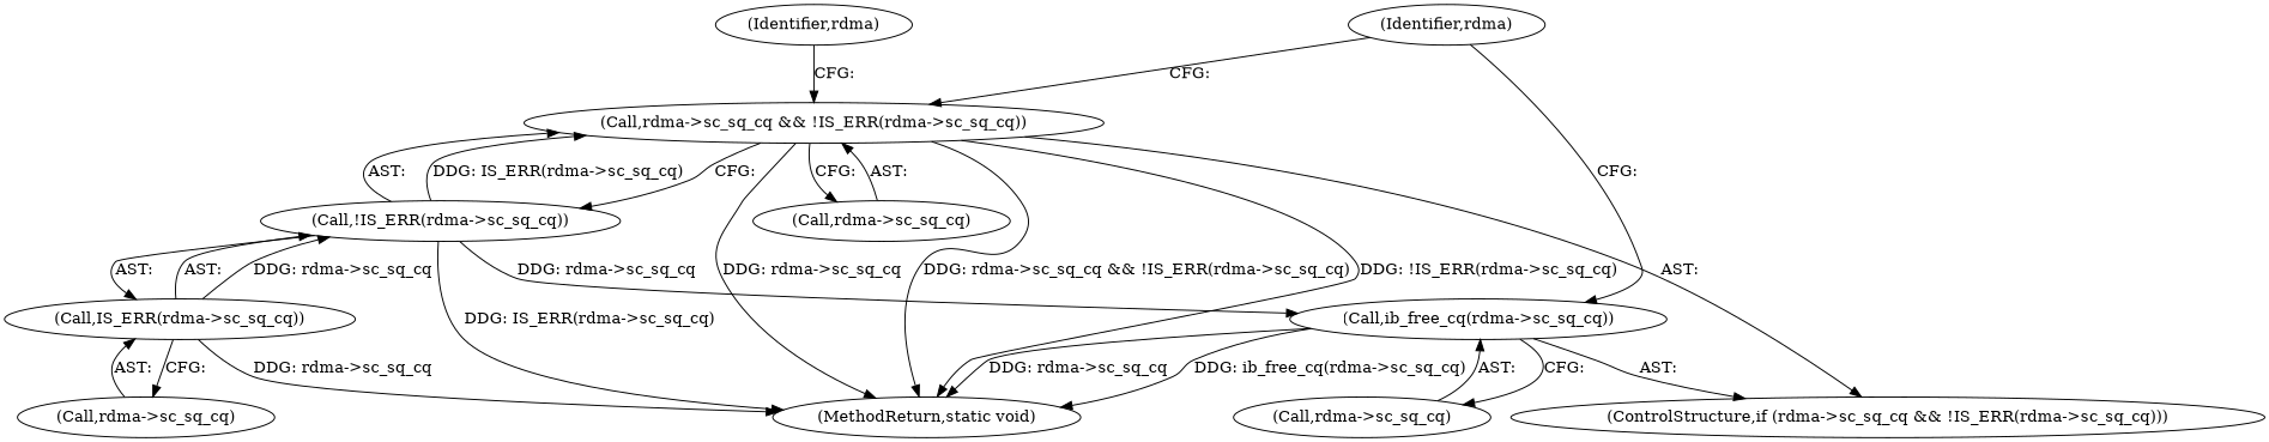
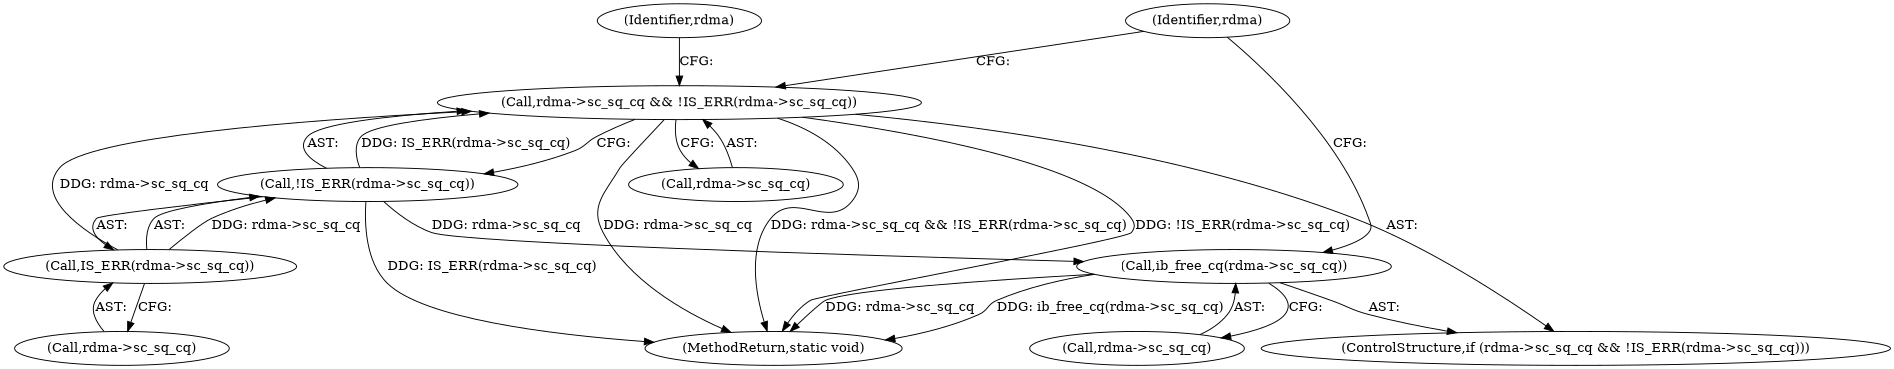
  digraph {
    n1 [label="(Call,ib_free_cq(rdma->sc_sq_cq))"]
    n2 [label="(Call,rdma->sc_sq_cq)"]
    n3 [label="(MethodReturn,static void)"]
    n4 [label="(ControlStructure,if (rdma->sc_sq_cq && !IS_ERR(rdma->sc_sq_cq)))"]
    n5 [label="(Call,rdma->sc_sq_cq && !IS_ERR(rdma->sc_sq_cq))"]
    n6 [label="(Call,!IS_ERR(rdma->sc_sq_cq))"]
    n7 [label="(Call,rdma->sc_sq_cq)"]
    n8 [label="(Call,IS_ERR(rdma->sc_sq_cq))"]
    n9 [label="(Call,rdma->sc_sq_cq)"]
    n10 [label="(Identifier,rdma)"]
    n11 [label="(Identifier,rdma)"]
    n1 -> n2 [label="CFG: "]
    n1 -> n3 [label="DDG: ib_free_cq(rdma->sc_sq_cq)"]
    n1 -> n3 [label="DDG: rdma->sc_sq_cq"]
    n1 -> n4 [label="AST: "]
    n2 -> n1 [label="AST: "]
    n5 -> n3 [label="DDG: rdma->sc_sq_cq"]
    n5 -> n3 [label="DDG: !IS_ERR(rdma->sc_sq_cq)"]
    n5 -> n3 [label="DDG: rdma->sc_sq_cq && !IS_ERR(rdma->sc_sq_cq)"]
    n5 -> n4 [label="AST: "]
    n5 -> n6 [label="CFG: "]
    n5 -> n7 [label="CFG: "]
    n6 -> n1 [label="DDG: rdma->sc_sq_cq"]
    n6 -> n3 [label="DDG: IS_ERR(rdma->sc_sq_cq)"]
    n6 -> n5 [label="AST: "]
    n6 -> n5 [label="DDG: IS_ERR(rdma->sc_sq_cq)"]
    n6 -> n8 [label="AST: "]
    n7 -> n5 [label="AST: "]
-   n8 -> n3 [label="DDG: rdma->sc_sq_cq"]
+   n8 -> n5 [label="DDG: rdma->sc_sq_cq"]
    n8 -> n6 [label="AST: "]
    n8 -> n6 [label="DDG: rdma->sc_sq_cq"]
    n8 -> n9 [label="CFG: "]
    n9 -> n8 [label="AST: "]
    n10 -> n5 [label="CFG: "]
    n11 -> n1 [label="CFG: "]
    n11 -> n5 [label="CFG: "]
  }
